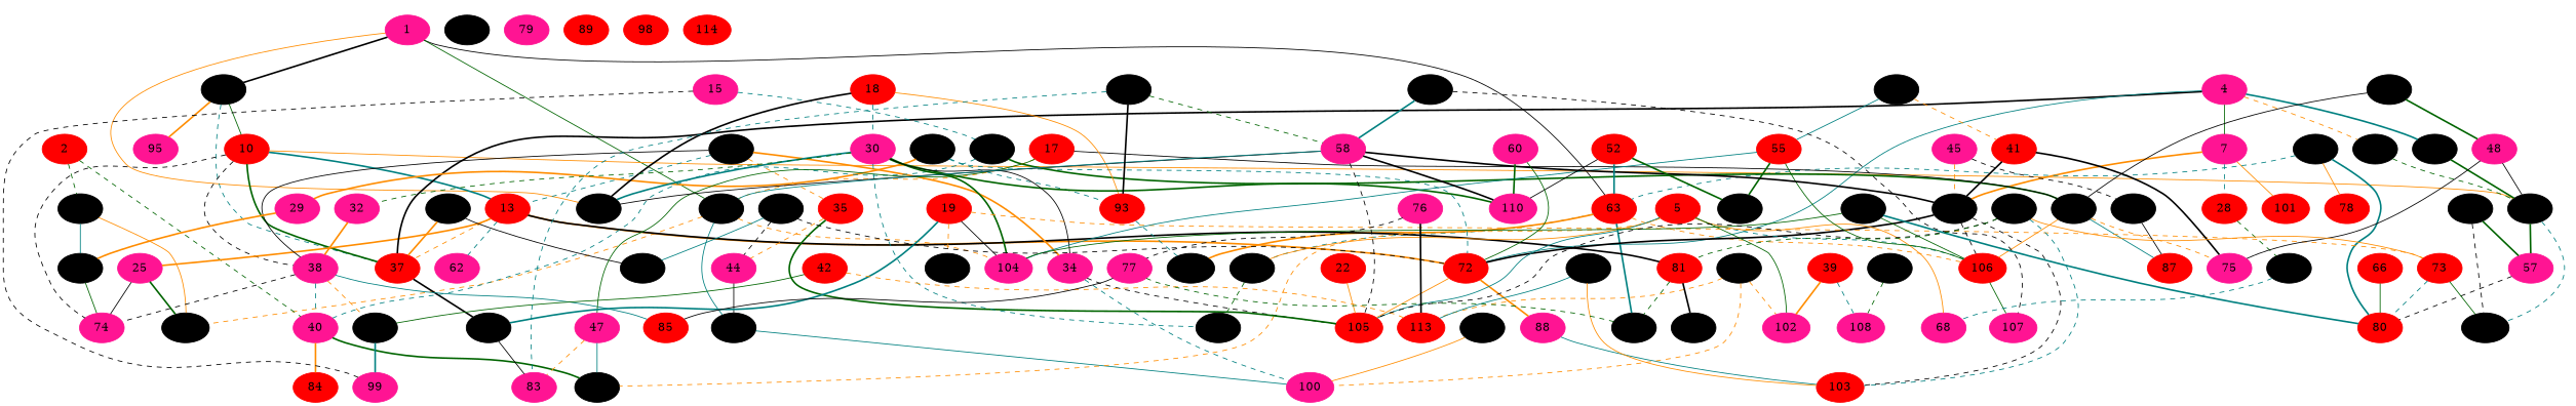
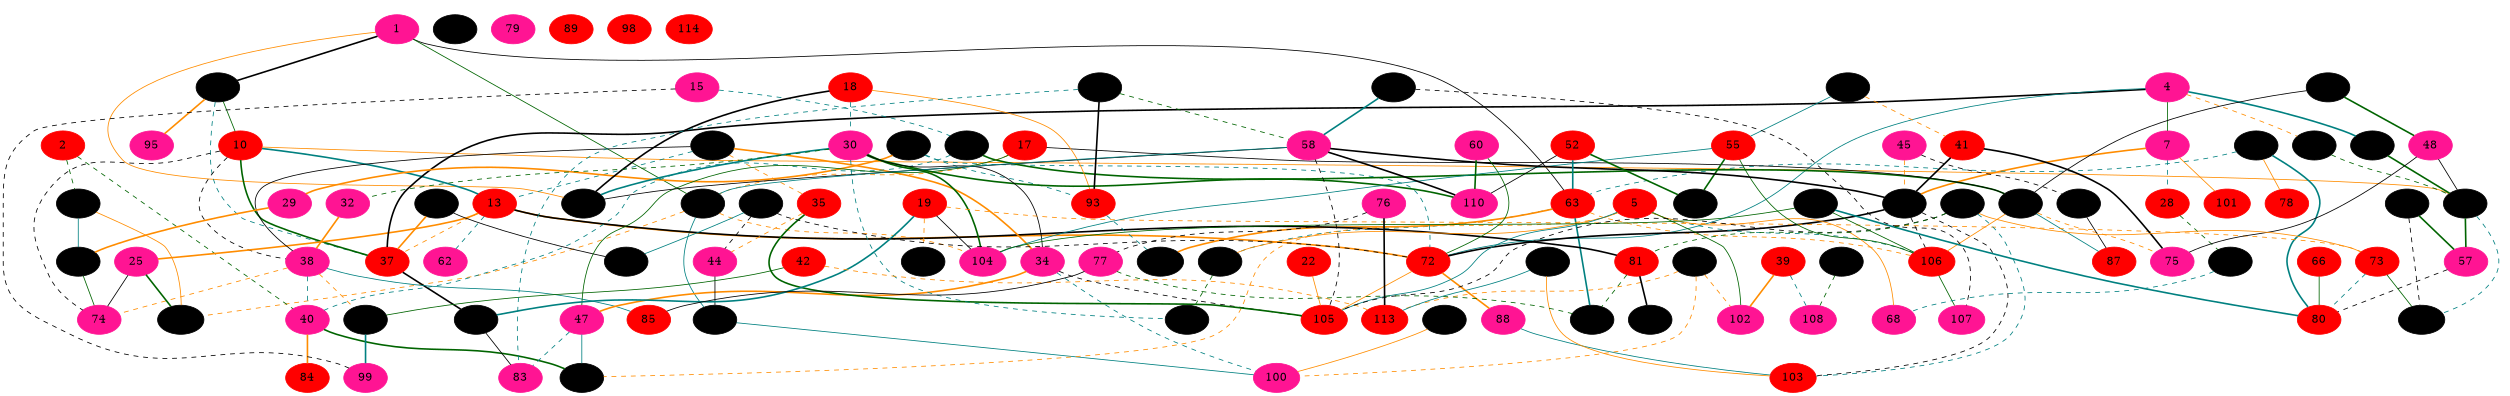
  graph {
    node [color=black style=filled]
    edge [color=darkorange style=dashed]
    1 [color=deeppink]
    3
    63 [color=red]
    65
    91
    10 [color=red]
    37 [color=red]
    95 [color=deeppink]
    70
    106 [color=red]
    96
    112
    104 [color=deeppink]
    109
    94
    2 [color=red]
    31
    40 [color=deeppink]
    46
    67
    84 [color=red]
    13 [color=red]
    38 [color=deeppink]
    54
    74 [color=deeppink]
    43
    4 [color=deeppink]
    7 [color=deeppink]
    24
    27
    72 [color=red]
    28 [color=red]
    71
    101 [color=red]
    105 [color=red]
    88 [color=deeppink]
    110 [color=deeppink]
    5 [color=red]
    68 [color=deeppink]
    102 [color=deeppink]
    86
    107 [color=deeppink]
    6
    100 [color=deeppink]
    113 [color=red]
    59
    103 [color=red]
    8
    34 [color=deeppink]
    35 [color=red]
    25 [color=deeppink]
    62 [color=deeppink]
    81 [color=red]
    47 [color=deeppink]
    44 [color=deeppink]
    53
    85 [color=red]
    9
    29 [color=deeppink]
    93 [color=red]
    57 [color=deeppink]
    111
    11
    80 [color=red]
    12
    78 [color=red]
    92
    14
    49
    15 [color=deeppink]
    33
    99 [color=deeppink]
    69
    16
    17 [color=red]
    83 [color=deeppink]
    75 [color=deeppink]
    87 [color=red]
    18 [color=red]
    30 [color=deeppink]
    32 [color=deeppink]
    19 [color=red]
    64
    73 [color=red]
    41 [color=red]
    20
    55 [color=red]
    97
    21
    22 [color=red]
    58 [color=deeppink]
    23
    26
    48 [color=deeppink]
    36
    39 [color=red]
    108 [color=deeppink]
    42 [color=red]
    45 [color=deeppink]
    61
    50
    51
    52 [color=red]
    56
    60 [color=deeppink]
    66 [color=red]
    76 [color=deeppink]
    77 [color=deeppink]
    79 [color=deeppink]
    82
    89 [color=red]
    90
    98 [color=red]
    114 [color=red]
    1 -- 3 [color=black style=bold]
    1 -- 63 [color=black style=solid]
    1 -- 65 [style=solid]
    1 -- 91 [color=darkgreen style=solid]
    3 -- 10 [color=darkgreen style=solid]
    3 -- 37 [color=teal]
    3 -- 95 [style=bold]
    63 -- 70 [color=teal]
    63 -- 106
    63 -- 96 [color=teal style=bold]
    63 -- 112 [style=bold]
    91 -- 104
    91 -- 109
    91 -- 94 [color=teal style=solid]
    10 -- 37 [color=darkgreen style=bold]
    10 -- 13 [color=teal style=bold]
    10 -- 38 [color=black]
    10 -- 54 [style=solid]
    10 -- 74 [color=black]
    37 -- 43 [color=black style=bold]
    70 -- 86 [color=darkgreen]
    106 -- 107 [color=darkgreen style=solid]
    94 -- 100 [color=teal style=solid]
    2 -- 31 [color=darkgreen]
    2 -- 40 [color=darkgreen]
    31 -- 109 [style=solid]
    31 -- 46 [color=teal style=solid]
    40 -- 67 [color=darkgreen style=bold]
    40 -- 84 [style=bold]
    46 -- 74 [color=darkgreen style=solid]
    13 -- 37
    13 -- 72 [style=bold]
    13 -- 25 [style=bold]
    13 -- 62 [color=teal]
    13 -- 81 [color=black style=bold]
    38 -- 40 [color=teal]
-   38 -- 74 [color=black]
+   38 -- 74
    38 -- 53
    38 -- 85 [color=teal style=solid]
    54 -- 57 [color=darkgreen style=bold]
    54 -- 111 [color=teal]
    43 -- 83 [color=black style=solid]
    4 -- 37 [color=black style=bold]
    4 -- 7 [color=darkgreen style=solid]
    4 -- 24
    4 -- 27 [color=teal style=bold]
    4 -- 72 [color=teal style=solid]
    7 -- 28 [color=teal]
    7 -- 71 [style=bold]
    7 -- 101 [style=solid]
    24 -- 54 [color=darkgreen]
    27 -- 54 [color=darkgreen style=bold]
    72 -- 105 [style=solid]
    72 -- 88 [style=bold]
    28 -- 59 [color=darkgreen]
    71 -- 106 [color=black]
    71 -- 72 [color=black style=bold]
    71 -- 103 [color=black]
    88 -- 103 [color=teal style=solid]
    5 -- 70 [style=solid]
    5 -- 106 [color=teal]
    5 -- 67
    5 -- 105 [color=teal style=solid]
    5 -- 68 [style=solid]
    5 -- 102 [color=darkgreen style=solid]
    6 -- 102
    6 -- 100
    6 -- 113
    59 -- 68 [color=teal]
    8 -- 13 [color=teal]
    8 -- 38 [color=black style=solid]
    8 -- 34 [style=bold]
    8 -- 35
    34 -- 105 [color=black]
    34 -- 100 [color=teal]
+   34 -- 47 [style=bold]
    35 -- 105 [color=darkgreen style=bold]
    35 -- 44
    25 -- 109 [color=darkgreen style=bold]
    25 -- 74 [color=black style=solid]
    81 -- 96 [color=darkgreen]
    81 -- 92 [color=black style=bold]
    47 -- 67 [color=teal style=solid]
-   47 -- 83
+   47 -- 83 [color=teal]
    44 -- 94 [color=black style=solid]
    53 -- 99 [color=teal style=bold]
    9 -- 72 [color=teal]
    9 -- 29 [style=bold]
    9 -- 93 [color=teal]
    29 -- 46 [style=bold]
    93 -- 112 [color=teal]
    57 -- 80 [color=black]
    11 -- 57 [color=darkgreen style=bold]
    11 -- 111 [color=black]
    12 -- 63 [color=teal]
    12 -- 80 [color=teal style=bold]
    12 -- 78 [style=solid]
    14 -- 37 [style=bold]
    14 -- 49 [color=black style=solid]
    15 -- 33 [color=teal]
    15 -- 99 [color=black]
    33 -- 40 [color=teal]
    33 -- 69 [color=darkgreen style=bold]
    69 -- 106 [style=solid]
    69 -- 75
    69 -- 87 [color=teal style=solid]
    17 -- 91
    17 -- 47 [color=darkgreen style=solid]
    17 -- 69 [color=black style=solid]
    18 -- 65 [color=black style=bold]
    18 -- 93 [style=solid]
    18 -- 30 [color=teal]
    30 -- 65 [color=teal style=bold]
    30 -- 104 [color=darkgreen style=bold]
    30 -- 110 [color=darkgreen style=bold]
    30 -- 86 [color=teal]
    30 -- 34 [color=black style=solid]
    30 -- 32 [color=darkgreen]
    32 -- 38 [style=bold]
    19 -- 104 [color=black style=solid]
    19 -- 43 [color=teal style=bold]
    19 -- 64
    19 -- 73
    73 -- 111 [color=darkgreen style=solid]
    73 -- 80 [color=teal]
    41 -- 71 [color=black style=bold]
    41 -- 75 [color=black style=bold]
    20 -- 41
    20 -- 55 [color=teal style=solid]
    55 -- 106 [color=darkgreen style=solid]
    55 -- 104 [color=teal style=solid]
    55 -- 97 [color=darkgreen style=bold]
    21 -- 106 [color=darkgreen style=solid]
    21 -- 104 [color=darkgreen style=solid]
    21 -- 80 [color=teal style=bold]
    22 -- 105 [style=solid]
    58 -- 65 [color=black style=solid]
    58 -- 91 [color=teal style=solid]
    58 -- 71 [color=black style=bold]
    58 -- 105 [color=black]
    58 -- 110 [color=black style=bold]
    23 -- 107 [color=black]
    23 -- 58 [color=teal style=bold]
    26 -- 69 [color=black style=solid]
    26 -- 48 [color=darkgreen style=bold]
    48 -- 54 [color=black style=solid]
    48 -- 75 [color=black style=solid]
    36 -- 72 [color=black]
    36 -- 44 [color=black]
    36 -- 49 [color=teal style=solid]
    39 -- 102 [style=bold]
    39 -- 108 [color=teal]
    42 -- 113
    42 -- 53 [color=darkgreen style=solid]
    45 -- 71
    45 -- 61 [color=black]
    61 -- 87 [color=black style=solid]
    50 -- 105 [color=black]
    50 -- 103 [color=teal]
    50 -- 81 [color=darkgreen]
    50 -- 73 [style=solid]
    51 -- 93 [color=black style=bold]
    51 -- 83 [color=teal]
    51 -- 58 [color=darkgreen]
    52 -- 63 [color=teal style=bold]
    52 -- 110 [color=black style=solid]
    52 -- 97 [color=darkgreen style=bold]
    56 -- 113 [color=teal style=solid]
    56 -- 103 [style=solid]
    60 -- 72 [color=darkgreen style=solid]
    60 -- 110 [color=darkgreen style=bold]
    66 -- 80 [color=darkgreen style=solid]
    76 -- 113 [color=black style=bold]
    76 -- 77 [color=black]
    77 -- 96 [color=darkgreen]
    77 -- 85 [color=black style=solid]
    82 -- 108 [color=darkgreen]
    90 -- 100 [style=solid]
  }
